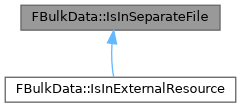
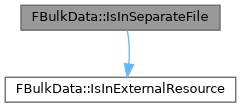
  digraph {
    rankdir=TB
    node [fontname=Helvetica fontsize=10 shape=box style=filled]
    n1 [color=gray40 fillcolor=grey60 fontcolor=black height=0.2 label="FBulkData::IsInSeparateFile" width=0.4]
    n2 [color=grey40 fillcolor=white height=0.2 label="FBulkData::IsInExternalResource" width=0.4]
-   n1 -> n2 [color=steelblue1 dir=back fontname=Helvetica fontsize=10 labelfontname=Helvetica labelfontsize=10 style=solid]
+   n2 -> n1 [color=steelblue1 dir=back fontname=Helvetica fontsize=10 labelfontname=Helvetica labelfontsize=10 style=solid]
  }
